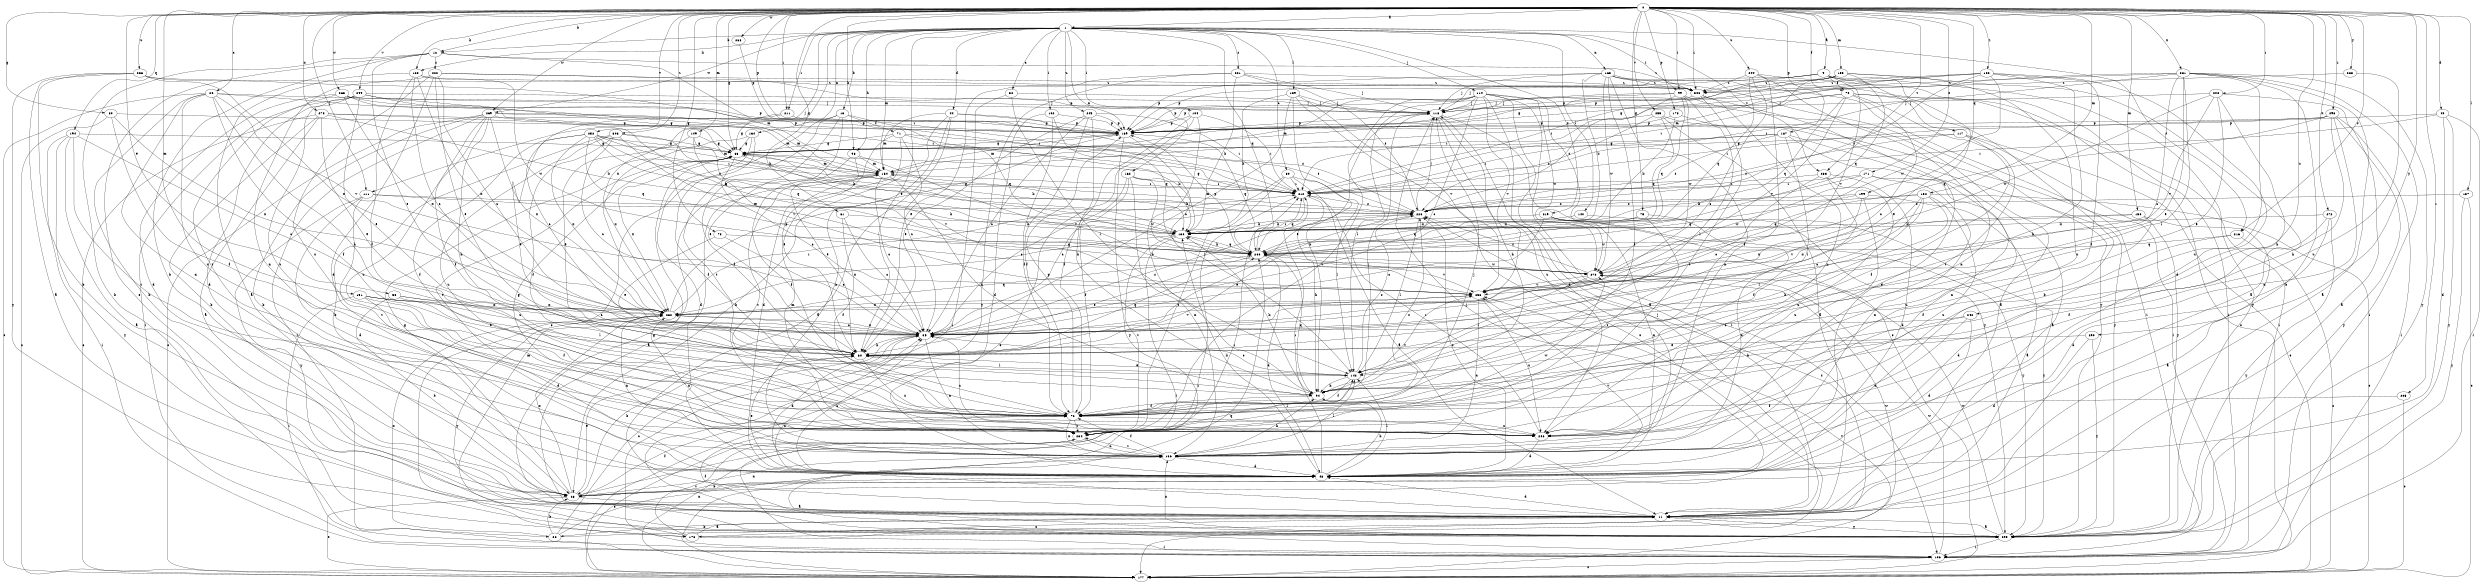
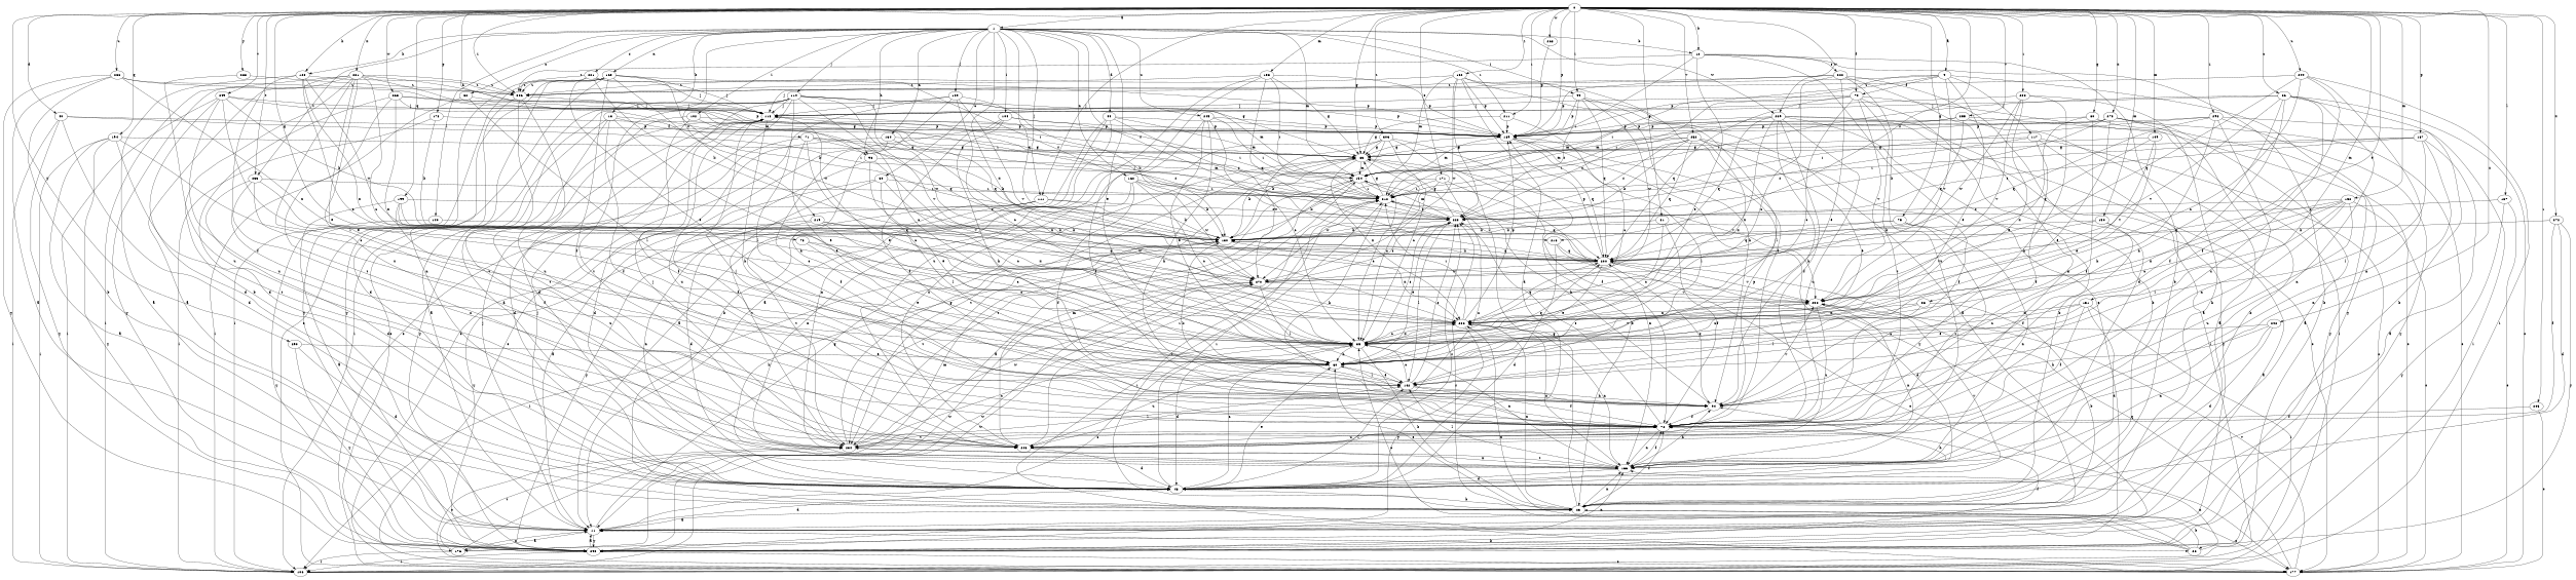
  strict digraph {
    0
    1
    9
    12
    26
    40
    53
    70
    73
    75
    80
    81
    83
    93
    99
    111
    128
    137
    149
    150
    151
    152
    153
    171
    178
    182
    187
    189
    194
    199
    205
    208
    211
    216
    233
    236
    242
    244
    249
    252
    255
    263
    268
    269
    272
    273
    281
    288
    290
    298
    303
    306
    13
    30
    32
    44
    60
    102
    104
    114
    139
    140
    154
    162
    163
    164
    200
    219
    221
    245
    282
    117
    118
    212
    258
    293
    22
    176
    23
    222
    72
    166
    177
    94
    246
    48
    106
    35
    142
    234
    130
    11
    223
    270
    71
    0 -> 1 [label=a]
    0 -> 9 [label=a]
    0 -> 12 [label=b]
    0 -> 26 [label=c]
    0 -> 40 [label=d]
    0 -> 53 [label=e]
    0 -> 70 [label=f]
    0 -> 73 [label=g]
    0 -> 75 [label=g]
    0 -> 80 [label=g]
    0 -> 81 [label=g]
    0 -> 83 [label=g]
    0 -> 93 [label=h]
    0 -> 99 [label=i]
    0 -> 111 [label=j]
    0 -> 128 [label=k]
    0 -> 137 [label=l]
    0 -> 149 [label=m]
    0 -> 150 [label=m]
    0 -> 151 [label=m]
    0 -> 152 [label=m]
    0 -> 153 [label=m]
    0 -> 171 [label=o]
    0 -> 178 [label=p]
    0 -> 182 [label=z]
    0 -> 187 [label=p]
    0 -> 189 [label=p]
    0 -> 194 [label=q]
    0 -> 199 [label=q]
    0 -> 205 [label=r]
    0 -> 208 [label=r]
    0 -> 211 [label=r]
    0 -> 216 [label=s]
    0 -> 233 [label=t]
    0 -> 236 [label=u]
    0 -> 242 [label=u]
    0 -> 244 [label=u]
    0 -> 249 [label=v]
    0 -> 252 [label=v]
    0 -> 255 [label=v]
    0 -> 263 [label=w]
    0 -> 268 [label=w]
    0 -> 269 [label=w]
    0 -> 272 [label=x]
    0 -> 273 [label=x]
    0 -> 281 [label=x]
    0 -> 288 [label=y]
    0 -> 290 [label=y]
    0 -> 298 [label=z]
    0 -> 303 [label=z]
    0 -> 306 [label=z]
    1 -> 12 [label=b]
    1 -> 93 [label=h]
    1 -> 99 [label=i]
    1 -> 111 [label=j]
    1 -> 128 [label=k]
    1 -> 211 [label=r]
    1 -> 216 [label=s]
    1 -> 233 [label=t]
    1 -> 269 [label=w]
    1 -> 13 [label=b]
    1 -> 30 [label=c]
    1 -> 32 [label=c]
    1 -> 44 [label=d]
    1 -> 60 [label=e]
    1 -> 102 [label=i]
    1 -> 104 [label=i]
    1 -> 114 [label=j]
    1 -> 139 [label=l]
    1 -> 140 [label=l]
    1 -> 154 [label=m]
    1 -> 162 [label=n]
    1 -> 163 [label=n]
    1 -> 164 [label=n]
    1 -> 200 [label=q]
    1 -> 219 [label=s]
    1 -> 221 [label=s]
    1 -> 245 [label=u]
    1 -> 282 [label=x]
    9 -> 70 [label=f]
    9 -> 189 [label=p]
    9 -> 60 [label=e]
    9 -> 117 [label=j]
    9 -> 118 [label=j]
    9 -> 212 [label=r]
    9 -> 258 [label=v]
    9 -> 293 [label=y]
    12 -> 306 [label=z]
    12 -> 60 [label=e]
    12 -> 212 [label=r]
    12 -> 22 [label=b]
    12 -> 176 [label=o]
    12 -> 23 [label=b]
    12 -> 222 [label=s]
    26 -> 118 [label=j]
    26 -> 212 [label=r]
    26 -> 258 [label=v]
    26 -> 23 [label=b]
    26 -> 72 [label=f]
    26 -> 166 [label=n]
    26 -> 177 [label=o]
    26 -> 94 [label=h]
    26 -> 246 [label=u]
    40 -> 189 [label=p]
    40 -> 212 [label=r]
    40 -> 293 [label=y]
    40 -> 48 [label=d]
    40 -> 106 [label=i]
    53 -> 282 [label=x]
    53 -> 23 [label=b]
    53 -> 35 [label=c]
    53 -> 142 [label=l]
    70 -> 200 [label=q]
    70 -> 118 [label=j]
    70 -> 212 [label=r]
    70 -> 258 [label=v]
    70 -> 23 [label=b]
    70 -> 106 [label=i]
    70 -> 35 [label=c]
    70 -> 234 [label=t]
    73 -> 60 [label=e]
    73 -> 200 [label=q]
    73 -> 35 [label=c]
    75 -> 200 [label=q]
    75 -> 166 [label=n]
    75 -> 234 [label=t]
    75 -> 130 [label=k]
    80 -> 189 [label=p]
    80 -> 282 [label=x]
    80 -> 72 [label=f]
    80 -> 177 [label=o]
    81 -> 72 [label=f]
    81 -> 35 [label=c]
    81 -> 130 [label=k]
    83 -> 154 [label=m]
    83 -> 282 [label=x]
    83 -> 258 [label=v]
    83 -> 35 [label=c]
    83 -> 234 [label=t]
    83 -> 130 [label=k]
    93 -> 60 [label=e]
    93 -> 154 [label=m]
    93 -> 258 [label=v]
    93 -> 72 [label=f]
    99 -> 189 [label=p]
    99 -> 200 [label=q]
    99 -> 118 [label=j]
    99 -> 142 [label=l]
    99 -> 11 [label=a]
    99 -> 223 [label=s]
    99 -> 270 [label=w]
    111 -> 293 [label=y]
    111 -> 48 [label=d]
    111 -> 234 [label=t]
    111 -> 130 [label=k]
    111 -> 223 [label=s]
    128 -> 306 [label=z]
    128 -> 282 [label=x]
    128 -> 72 [label=f]
    128 -> 35 [label=c]
    128 -> 11 [label=a]
    128 -> 270 [label=w]
    137 -> 293 [label=y]
    137 -> 177 [label=o]
    137 -> 223 [label=s]
    149 -> 83 [label=g]
    149 -> 60 [label=e]
    149 -> 200 [label=q]
    149 -> 258 [label=v]
    150 -> 258 [label=v]
    150 -> 72 [label=f]
    150 -> 130 [label=k]
    150 -> 11 [label=a]
    151 -> 60 [label=e]
    151 -> 282 [label=x]
    151 -> 72 [label=f]
    151 -> 48 [label=d]
    151 -> 106 [label=i]
    151 -> 35 [label=c]
    152 -> 200 [label=q]
    152 -> 282 [label=x]
    152 -> 177 [label=o]
    152 -> 94 [label=h]
    152 -> 246 [label=u]
    152 -> 35 [label=c]
    152 -> 142 [label=l]
    152 -> 223 [label=s]
    153 -> 83 [label=g]
    153 -> 189 [label=p]
    153 -> 306 [label=z]
    153 -> 200 [label=q]
    153 -> 212 [label=r]
    153 -> 246 [label=u]
    153 -> 11 [label=a]
    171 -> 212 [label=r]
    171 -> 166 [label=n]
    171 -> 246 [label=u]
    171 -> 130 [label=k]
    171 -> 270 [label=w]
    178 -> 189 [label=p]
    178 -> 106 [label=i]
    178 -> 130 [label=k]
    182 -> 189 [label=p]
    182 -> 306 [label=z]
    182 -> 154 [label=m]
    182 -> 72 [label=f]
    182 -> 94 [label=h]
    182 -> 48 [label=d]
    182 -> 223 [label=s]
    182 -> 270 [label=w]
    187 -> 83 [label=g]
    187 -> 212 [label=r]
    187 -> 166 [label=n]
    187 -> 142 [label=l]
    187 -> 11 [label=a]
    187 -> 223 [label=s]
    189 -> 83 [label=g]
    189 -> 154 [label=m]
    189 -> 200 [label=q]
    189 -> 293 [label=y]
    189 -> 142 [label=l]
    194 -> 83 [label=g]
    194 -> 293 [label=y]
    194 -> 106 [label=i]
    194 -> 35 [label=c]
    194 -> 234 [label=t]
    194 -> 11 [label=a]
    199 -> 200 [label=q]
    199 -> 282 [label=x]
    199 -> 246 [label=u]
    199 -> 11 [label=a]
    199 -> 223 [label=s]
    205 -> 72 [label=f]
    205 -> 177 [label=o]
    208 -> 60 [label=e]
    208 -> 118 [label=j]
    208 -> 258 [label=v]
    208 -> 94 [label=h]
    208 -> 11 [label=a]
    208 -> 270 [label=w]
    211 -> 83 [label=g]
    211 -> 189 [label=p]
    211 -> 35 [label=c]
    216 -> 200 [label=q]
    216 -> 177 [label=o]
    216 -> 48 [label=d]
    233 -> 212 [label=r]
    233 -> 72 [label=f]
    233 -> 246 [label=u]
    233 -> 48 [label=d]
    233 -> 35 [label=c]
    236 -> 306 [label=z]
    236 -> 154 [label=m]
    236 -> 282 [label=x]
    236 -> 293 [label=y]
    236 -> 23 [label=b]
    236 -> 11 [label=a]
    242 -> 166 [label=n]
    242 -> 94 [label=h]
    242 -> 48 [label=d]
    242 -> 35 [label=c]
    244 -> 306 [label=z]
    244 -> 200 [label=q]
    244 -> 72 [label=f]
    244 -> 166 [label=n]
    244 -> 106 [label=i]
    244 -> 35 [label=c]
    249 -> 83 [label=g]
    249 -> 60 [label=e]
    249 -> 118 [label=j]
    249 -> 246 [label=u]
    249 -> 48 [label=d]
    249 -> 106 [label=i]
    249 -> 130 [label=k]
    252 -> 83 [label=g]
    252 -> 60 [label=e]
    252 -> 154 [label=m]
    252 -> 200 [label=q]
    252 -> 282 [label=x]
    252 -> 212 [label=r]
    252 -> 72 [label=f]
    252 -> 130 [label=k]
    252 -> 223 [label=s]
    255 -> 189 [label=p]
    255 -> 200 [label=q]
    255 -> 293 [label=y]
    255 -> 11 [label=a]
    255 -> 223 [label=s]
    263 -> 189 [label=p]
    263 -> 282 [label=x]
    263 -> 118 [label=j]
    263 -> 212 [label=r]
    263 -> 48 [label=d]
    263 -> 234 [label=t]
    268 -> 189 [label=p]
    269 -> 189 [label=p]
    269 -> 154 [label=m]
    269 -> 200 [label=q]
    269 -> 282 [label=x]
    269 -> 23 [label=b]
    269 -> 72 [label=f]
    269 -> 177 [label=o]
    269 -> 94 [label=h]
    269 -> 246 [label=u]
    269 -> 106 [label=i]
    272 -> 293 [label=y]
    272 -> 72 [label=f]
    272 -> 48 [label=d]
    272 -> 130 [label=k]
    273 -> 189 [label=p]
    273 -> 60 [label=e]
    273 -> 154 [label=m]
    273 -> 23 [label=b]
    273 -> 177 [label=o]
    273 -> 130 [label=k]
    273 -> 11 [label=a]
    281 -> 83 [label=g]
    281 -> 306 [label=z]
    281 -> 60 [label=e]
    281 -> 212 [label=r]
    281 -> 293 [label=y]
    281 -> 23 [label=b]
    281 -> 246 [label=u]
    281 -> 106 [label=i]
    281 -> 35 [label=c]
    281 -> 142 [label=l]
    281 -> 11 [label=a]
    288 -> 306 [label=z]
    288 -> 246 [label=u]
    290 -> 60 [label=e]
    290 -> 293 [label=y]
    290 -> 48 [label=d]
    298 -> 189 [label=p]
    298 -> 200 [label=q]
    298 -> 212 [label=r]
    298 -> 293 [label=y]
    298 -> 166 [label=n]
    298 -> 94 [label=h]
    298 -> 106 [label=i]
    303 -> 83 [label=g]
    303 -> 23 [label=b]
    303 -> 72 [label=f]
    303 -> 246 [label=u]
    303 -> 35 [label=c]
    303 -> 130 [label=k]
    303 -> 270 [label=w]
    306 -> 118 [label=j]
    306 -> 246 [label=u]
    306 -> 48 [label=d]
    306 -> 234 [label=t]
    13 -> 60 [label=e]
    13 -> 200 [label=q]
    13 -> 176 [label=o]
    13 -> 72 [label=f]
    13 -> 234 [label=t]
    13 -> 71 [label=f]
    30 -> 212 [label=r]
    30 -> 35 [label=c]
    30 -> 142 [label=l]
    30 -> 234 [label=t]
    30 -> 11 [label=a]
    32 -> 118 [label=j]
    32 -> 106 [label=i]
    32 -> 142 [label=l]
    44 -> 189 [label=p]
    44 -> 154 [label=m]
    44 -> 23 [label=b]
    44 -> 166 [label=n]
    44 -> 11 [label=a]
    44 -> 223 [label=s]
    60 -> 200 [label=q]
    60 -> 246 [label=u]
    60 -> 142 [label=l]
    102 -> 189 [label=p]
    102 -> 200 [label=q]
    102 -> 72 [label=f]
    102 -> 48 [label=d]
    104 -> 189 [label=p]
    104 -> 212 [label=r]
    104 -> 72 [label=f]
    104 -> 177 [label=o]
    104 -> 94 [label=h]
    114 -> 189 [label=p]
    114 -> 154 [label=m]
    114 -> 118 [label=j]
    114 -> 258 [label=v]
    114 -> 177 [label=o]
    114 -> 48 [label=d]
    114 -> 106 [label=i]
    114 -> 35 [label=c]
    114 -> 142 [label=l]
    114 -> 234 [label=t]
    114 -> 11 [label=a]
    114 -> 270 [label=w]
    139 -> 118 [label=j]
    139 -> 258 [label=v]
    139 -> 177 [label=o]
    139 -> 94 [label=h]
    139 -> 35 [label=c]
    139 -> 130 [label=k]
    140 -> 293 [label=y]
    140 -> 130 [label=k]
    154 -> 212 [label=r]
    154 -> 94 [label=h]
    154 -> 35 [label=c]
    154 -> 234 [label=t]
    154 -> 11 [label=a]
    162 -> 212 [label=r]
    162 -> 72 [label=f]
    162 -> 166 [label=n]
    162 -> 35 [label=c]
    162 -> 130 [label=k]
    162 -> 270 [label=w]
    163 -> 189 [label=p]
    163 -> 306 [label=z]
    163 -> 118 [label=j]
    163 -> 293 [label=y]
    163 -> 72 [label=f]
    163 -> 166 [label=n]
    163 -> 177 [label=o]
    163 -> 106 [label=i]
    163 -> 130 [label=k]
    163 -> 270 [label=w]
    164 -> 83 [label=g]
    164 -> 282 [label=x]
    164 -> 72 [label=f]
    164 -> 48 [label=d]
    200 -> 189 [label=p]
    200 -> 60 [label=e]
    200 -> 212 [label=r]
    200 -> 258 [label=v]
    200 -> 48 [label=d]
    200 -> 130 [label=k]
    200 -> 270 [label=w]
    219 -> 293 [label=y]
    219 -> 166 [label=n]
    219 -> 35 [label=c]
    219 -> 130 [label=k]
    219 -> 270 [label=w]
    221 -> 306 [label=z]
    221 -> 60 [label=e]
    221 -> 118 [label=j]
    221 -> 293 [label=y]
    221 -> 130 [label=k]
    221 -> 223 [label=s]
    245 -> 189 [label=p]
    245 -> 60 [label=e]
    245 -> 212 [label=r]
    245 -> 72 [label=f]
    245 -> 94 [label=h]
    245 -> 35 [label=c]
    282 -> 189 [label=p]
    282 -> 200 [label=q]
    282 -> 212 [label=r]
    282 -> 293 [label=y]
    282 -> 166 [label=n]
    282 -> 35 [label=c]
    117 -> 83 [label=g]
    117 -> 293 [label=y]
    117 -> 72 [label=f]
    117 -> 177 [label=o]
    117 -> 223 [label=s]
    118 -> 189 [label=p]
    118 -> 60 [label=e]
    118 -> 293 [label=y]
    118 -> 94 [label=h]
    118 -> 246 [label=u]
    212 -> 83 [label=g]
    212 -> 200 [label=q]
    212 -> 94 [label=h]
    212 -> 223 [label=s]
    258 -> 282 [label=x]
    258 -> 166 [label=n]
    258 -> 246 [label=u]
    293 -> 72 [label=f]
    293 -> 166 [label=n]
    293 -> 106 [label=i]
    293 -> 11 [label=a]
    293 -> 270 [label=w]
    22 -> 282 [label=x]
    22 -> 23 [label=b]
    22 -> 166 [label=n]
    22 -> 35 [label=c]
    22 -> 223 [label=s]
    176 -> 154 [label=m]
    176 -> 106 [label=i]
    176 -> 234 [label=t]
    176 -> 11 [label=a]
    176 -> 270 [label=w]
    23 -> 83 [label=g]
    23 -> 60 [label=e]
    23 -> 282 [label=x]
    23 -> 118 [label=j]
    23 -> 212 [label=r]
    23 -> 72 [label=f]
    23 -> 166 [label=n]
    23 -> 177 [label=o]
    23 -> 11 [label=a]
    222 -> 189 [label=p]
    222 -> 306 [label=z]
    222 -> 60 [label=e]
    222 -> 166 [label=n]
    222 -> 246 [label=u]
    222 -> 48 [label=d]
    222 -> 35 [label=c]
    72 -> 189 [label=p]
    72 -> 118 [label=j]
    72 -> 166 [label=n]
    72 -> 246 [label=u]
    72 -> 234 [label=t]
    72 -> 223 [label=s]
    166 -> 282 [label=x]
    166 -> 72 [label=f]
    166 -> 94 [label=h]
    166 -> 48 [label=d]
    166 -> 142 [label=l]
    166 -> 234 [label=t]
    177 -> 200 [label=q]
    177 -> 212 [label=r]
    177 -> 258 [label=v]
    94 -> 200 [label=q]
    94 -> 258 [label=v]
    94 -> 72 [label=f]
    94 -> 130 [label=k]
    246 -> 154 [label=m]
    246 -> 212 [label=r]
    246 -> 48 [label=d]
    48 -> 60 [label=e]
    48 -> 212 [label=r]
    48 -> 258 [label=v]
    48 -> 23 [label=b]
    48 -> 94 [label=h]
    48 -> 35 [label=c]
    48 -> 142 [label=l]
    48 -> 130 [label=k]
    48 -> 223 [label=s]
-   106 -> 177 [label=o]
+   293 -> 177 [label=o]
    106 -> 270 [label=w]
    35 -> 60 [label=h]
    35 -> 282 [label=x]
    35 -> 258 [label=v]
    35 -> 23 [label=b]
    35 -> 166 [label=n]
    35 -> 48 [label=d]
    35 -> 223 [label=s]
    142 -> 60 [label=e]
    142 -> 72 [label=f]
    142 -> 94 [label=h]
    142 -> 35 [label=c]
    142 -> 223 [label=s]
    234 -> 83 [label=g]
    234 -> 118 [label=j]
    234 -> 166 [label=n]
    234 -> 177 [label=o]
    234 -> 35 [label=c]
    234 -> 142 [label=l]
    234 -> 270 [label=w]
    130 -> 200 [label=q]
    130 -> 282 [label=x]
    130 -> 106 [label=i]
    130 -> 234 [label=t]
    11 -> 83 [label=g]
    11 -> 118 [label=j]
    11 -> 293 [label=y]
    11 -> 22 [label=b]
    11 -> 176 [label=o]
    11 -> 48 [label=d]
    11 -> 35 [label=c]
    223 -> 83 [label=g]
    223 -> 60 [label=e]
    223 -> 154 [label=m]
    223 -> 118 [label=j]
    223 -> 142 [label=l]
    223 -> 130 [label=k]
    270 -> 258 [label=v]
    270 -> 142 [label=l]
    270 -> 223 [label=s]
    71 -> 83 [label=g]
    71 -> 60 [label=e]
    71 -> 48 [label=d]
    71 -> 35 [label=c]
    71 -> 130 [label=k]
    71 -> 223 [label=s]
  }
